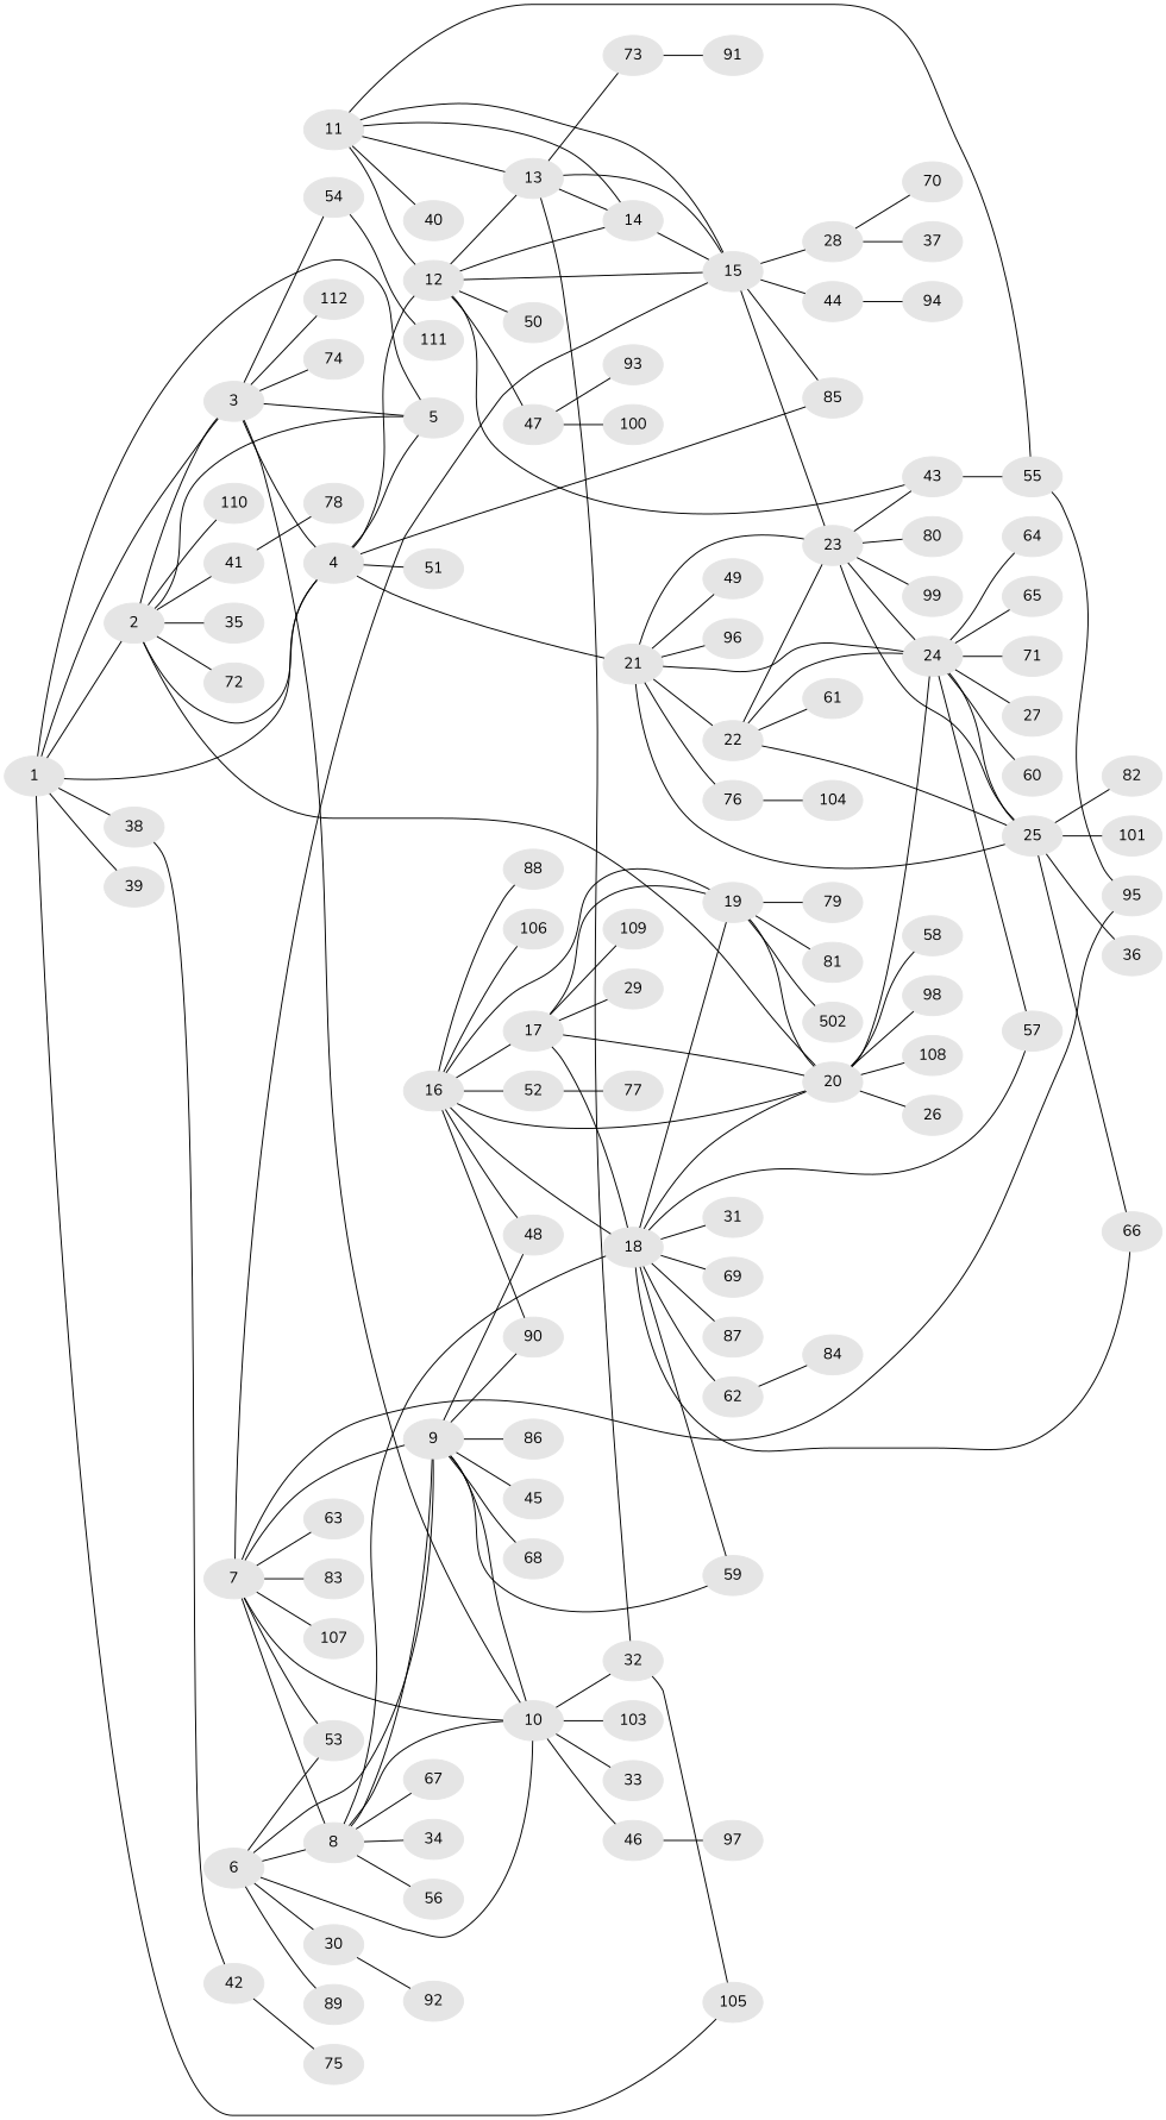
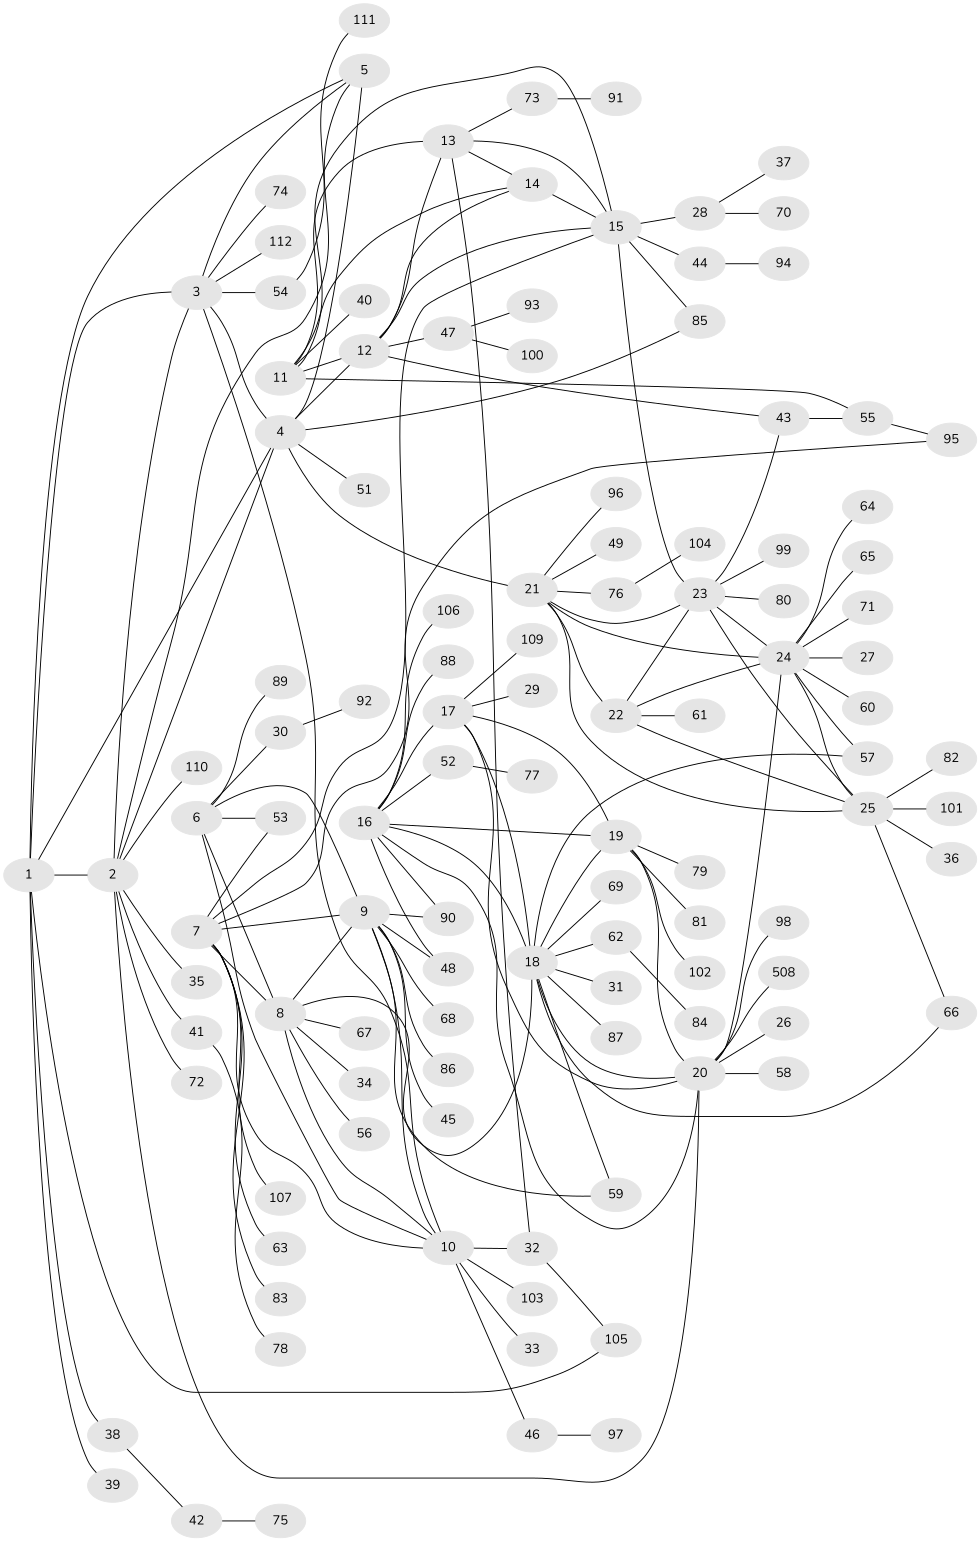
  graph {
    fontname=Nunito
    rankdir=LR
    node [color=gray90 fontname=Nunito style=filled]
    edge [fontname=Nunito]
    1
    2
    3
    4
    5
    38
    39
    105
    20
    35
    41
    72
    110
    10
    54
    74
    112
    12
    21
    51
    85
    42
    24
    26
    58
    98
-   108
+   108 [label=508]
    78
    32
    33
    46
    103
    111
    15
    13
    14
    43
    47
-   50
    23
    96
    22
    25
    49
    76
    6
    8
    9
    30
    89
    53
    7
    63
    83
    95
    107
    18
    34
    56
    67
    45
    48
    59
    68
    86
    90
    92
    28
    44
    19
    31
    57
    62
    66
    69
    87
    80
    99
    97
    11
    40
    55
    73
    93
    100
    91
    37
    70
    94
    16
    17
    52
    88
    106
    29
    109
    79
    81
-   102 [label=502]
+   102
    77
    84
    27
    60
    64
    65
    71
    61
    36
    82
    101
    104
    75
    1 -- 2
    1 -- 3
    1 -- 4
    1 -- 5
    1 -- 38
    1 -- 39
    1 -- 105
    2 -- 3
    2 -- 4
    2 -- 5
    2 -- 20
    2 -- 35
    2 -- 41
    2 -- 72
    2 -- 110
    3 -- 4
    3 -- 5
    3 -- 10
    3 -- 54
    3 -- 74
    3 -- 112
    4 -- 5
    4 -- 12
    4 -- 21
    4 -- 51
    4 -- 85
    38 -- 42
    20 -- 24
    20 -- 26
    20 -- 58
    20 -- 98
    20 -- 108
    41 -- 78
    10 -- 32
    10 -- 33
    10 -- 46
    10 -- 103
    54 -- 111
    12 -- 15
    12 -- 13
    12 -- 14
    12 -- 43
    12 -- 47
-   12 -- 50
    21 -- 24
    21 -- 23
    21 -- 96
    21 -- 22
    21 -- 25
    21 -- 49
    21 -- 76
    42 -- 75
    24 -- 25
    24 -- 57
    24 -- 27
    24 -- 60
    24 -- 64
    24 -- 65
    24 -- 71
    32 -- 105
    46 -- 97
    15 -- 85
    15 -- 23
    15 -- 28
    15 -- 44
    13 -- 32
    13 -- 15
    13 -- 14
    13 -- 73
    14 -- 15
    43 -- 55
    47 -- 93
    47 -- 100
    23 -- 24
    23 -- 43
    23 -- 25
    23 -- 80
    23 -- 99
    22 -- 24
    22 -- 23
    22 -- 25
    22 -- 61
    25 -- 66
    25 -- 36
    25 -- 82
    25 -- 101
    76 -- 104
    6 -- 10
    6 -- 8
    6 -- 9
    6 -- 30
    6 -- 89
    6 -- 53
    8 -- 10
    8 -- 9
    8 -- 18
    8 -- 34
    8 -- 56
    8 -- 67
    9 -- 10
    9 -- 45
    9 -- 48
    9 -- 59
    9 -- 68
    9 -- 86
    9 -- 90
    30 -- 92
    7 -- 10
    7 -- 15
    7 -- 8
    7 -- 9
    7 -- 53
    7 -- 63
    7 -- 83
    7 -- 95
    7 -- 107
    18 -- 20
    18 -- 59
    18 -- 19
    18 -- 31
    18 -- 57
    18 -- 62
    18 -- 66
    18 -- 69
    18 -- 87
    28 -- 37
    28 -- 70
    44 -- 94
    19 -- 20
    19 -- 79
    19 -- 81
    19 -- 102
    62 -- 84
    11 -- 12
    11 -- 15
    11 -- 13
    11 -- 14
    11 -- 40
    11 -- 55
    55 -- 95
    73 -- 91
    16 -- 20
    16 -- 18
    16 -- 48
    16 -- 90
    16 -- 19
    16 -- 17
    16 -- 52
    16 -- 88
    16 -- 106
    17 -- 20
    17 -- 18
    17 -- 19
    17 -- 29
    17 -- 109
    52 -- 77
  }
